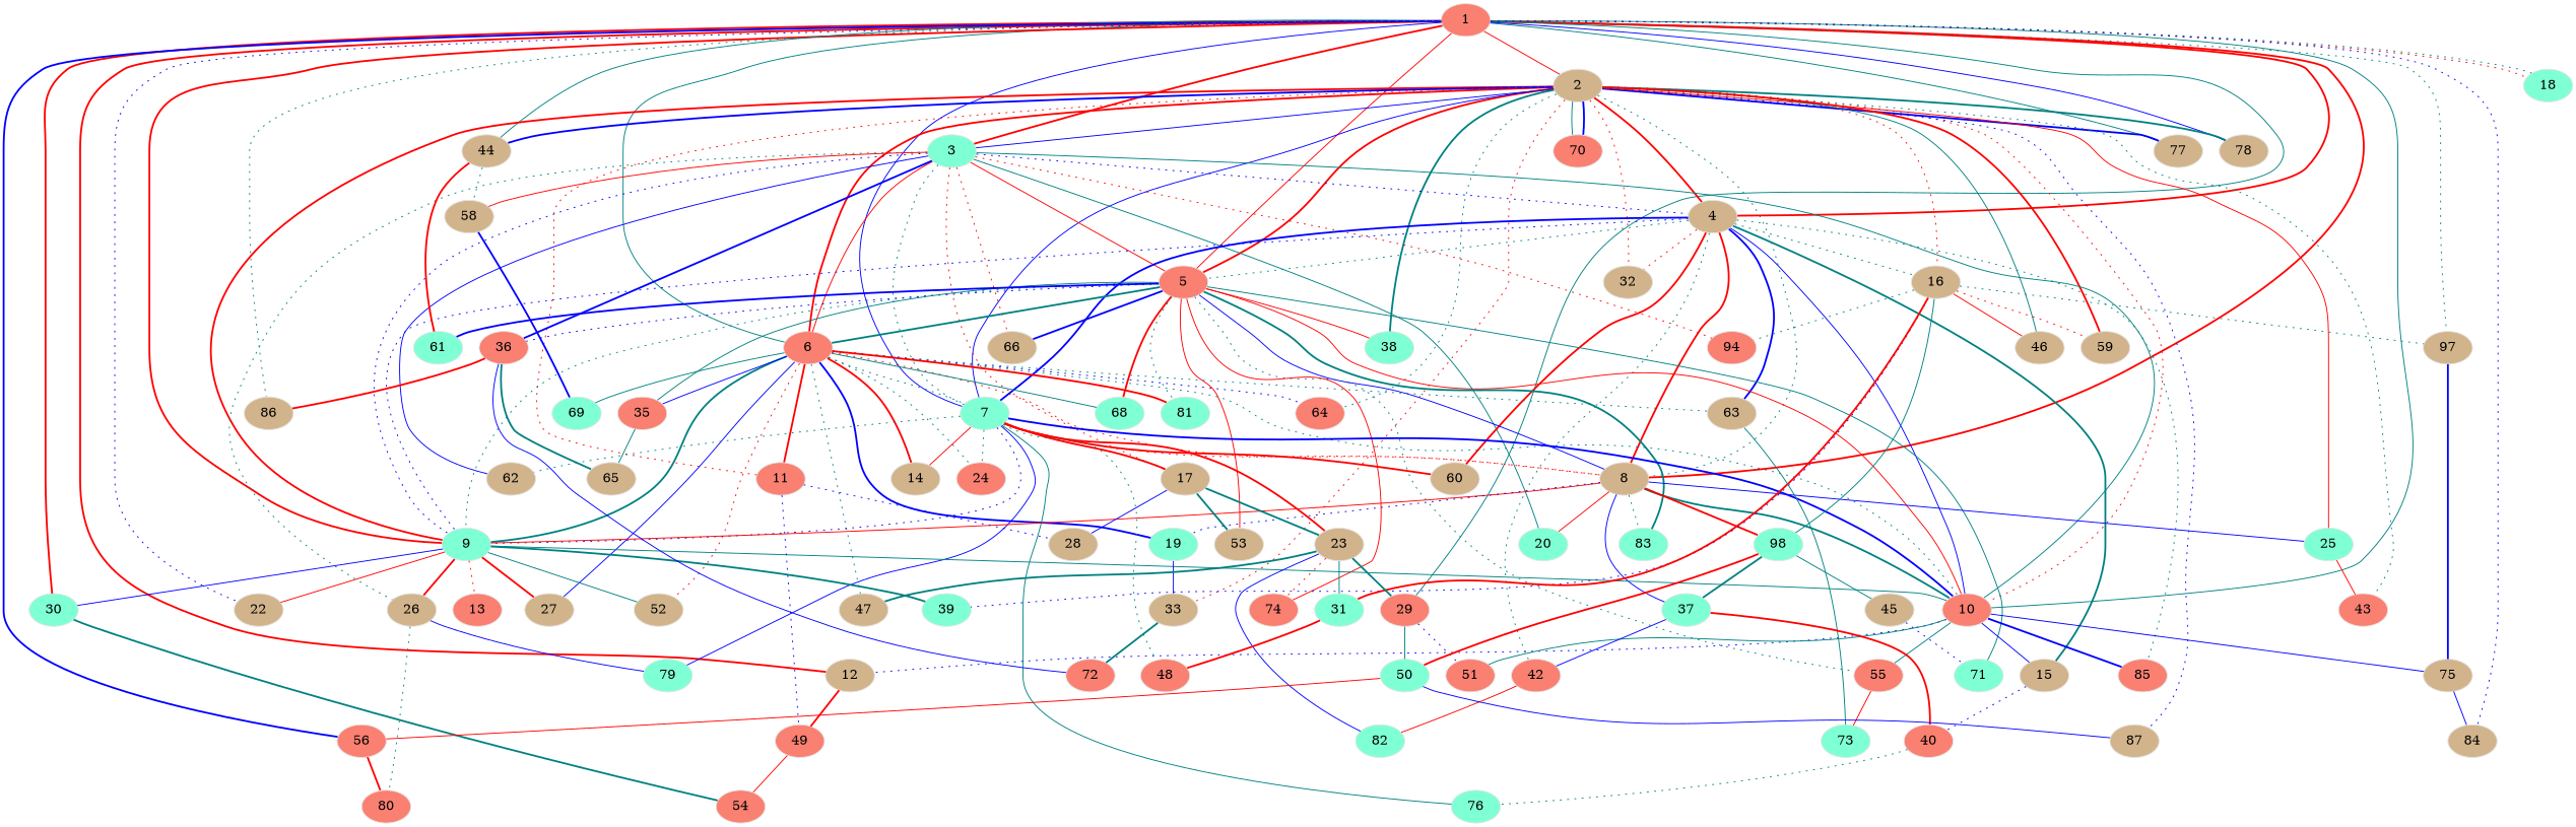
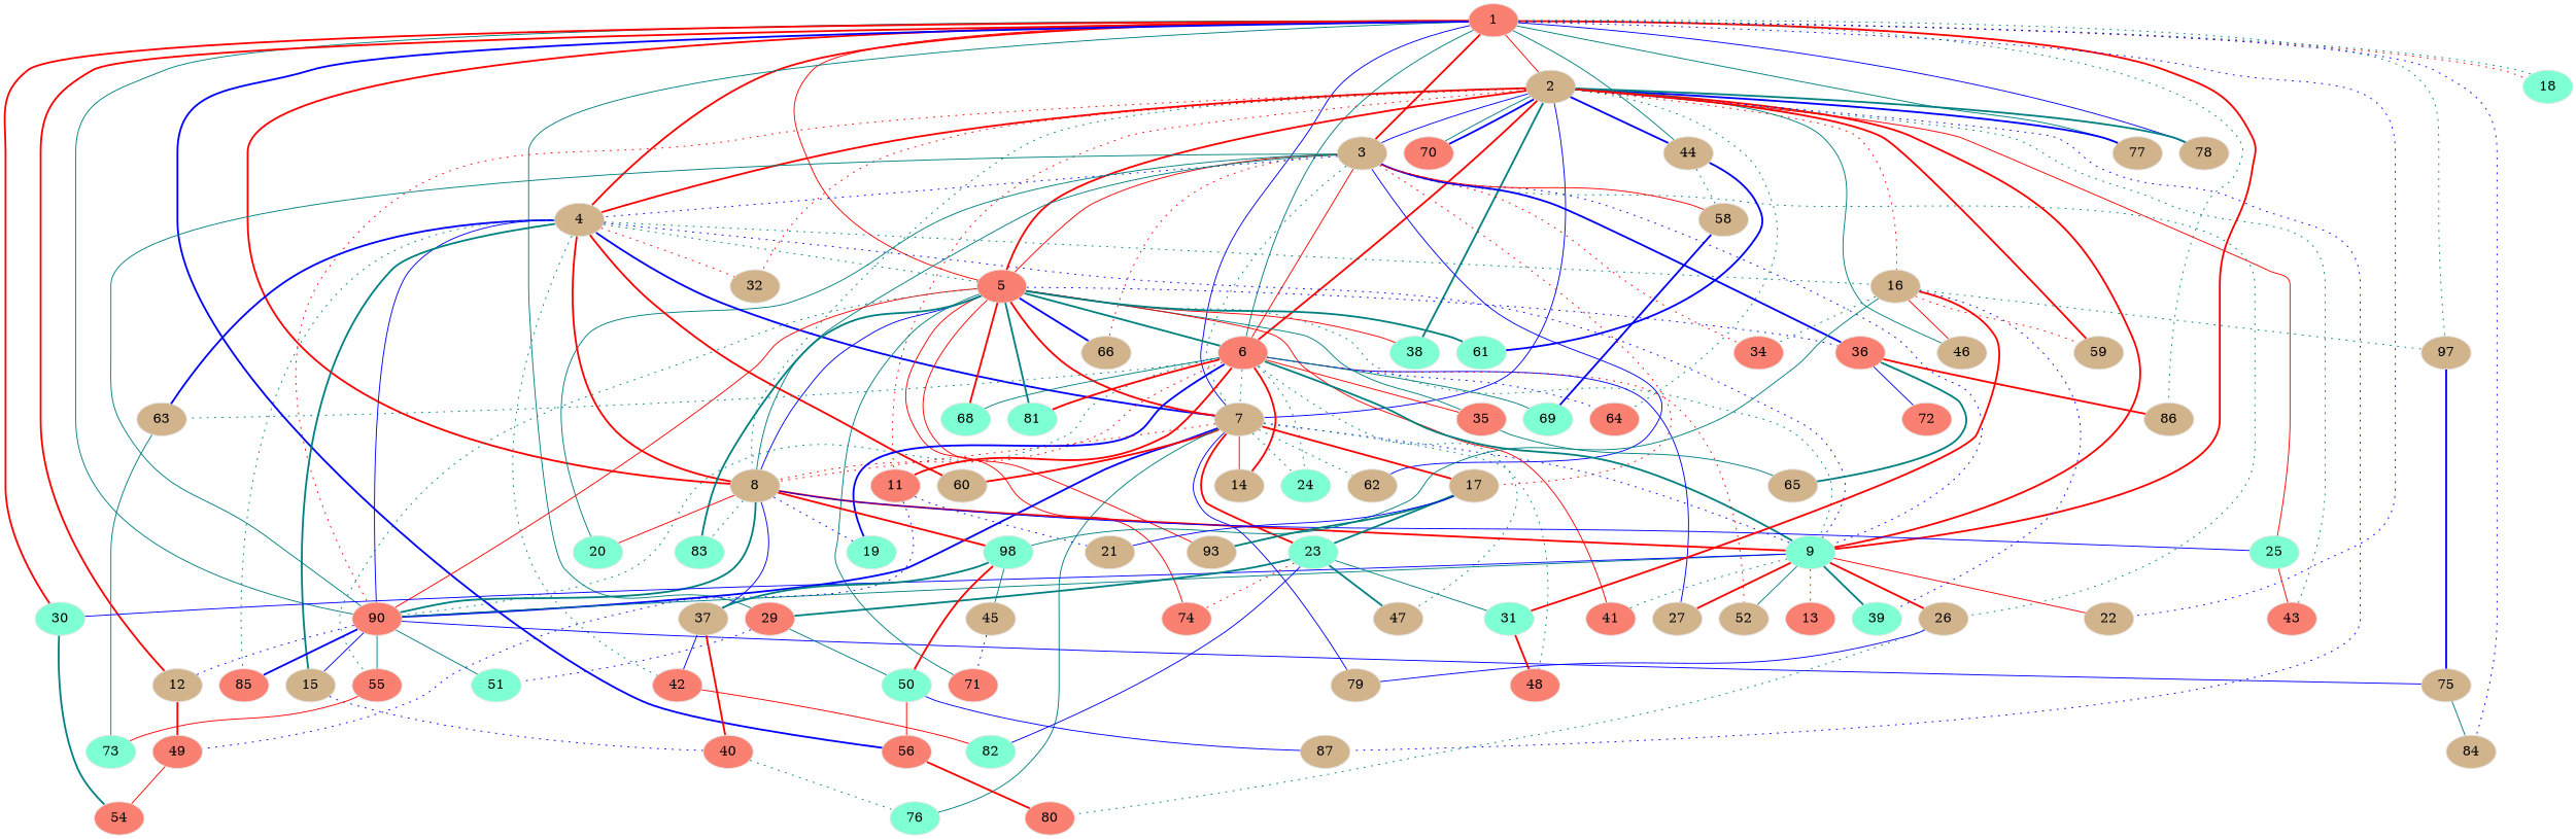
  graph {
    node [color=gray90 fillcolor=tan style=filled]
    edge [color=teal style=solid]
    1 [fillcolor=salmon]
    2
-   3 [fillcolor=aquamarine]
+   3
    4
    5 [fillcolor=salmon]
    6 [fillcolor=salmon]
-   7 [fillcolor=aquamarine]
+   7
    8
    9 [fillcolor=aquamarine]
-   10 [fillcolor=salmon]
+   10 [fillcolor=salmon label=90]
    12
    18 [fillcolor=aquamarine]
    22
    29 [fillcolor=salmon]
    30 [fillcolor=aquamarine]
    44
    56 [fillcolor=salmon]
    n18 [label=97]
    77
    78
    84
    86
    11 [fillcolor=salmon]
    16
    25 [fillcolor=aquamarine]
    32
-   33
    38 [fillcolor=aquamarine]
    43 [fillcolor=salmon]
    46
    n31 [label=87]
    59
    64 [fillcolor=salmon]
    70 [fillcolor=salmon]
    17
    20 [fillcolor=aquamarine]
    26
-   34 [fillcolor=salmon label=94]
+   34 [fillcolor=salmon]
    36 [fillcolor=salmon]
    58
    62
    66
    15
    42 [fillcolor=salmon]
    60
    63
    85 [fillcolor=salmon]
    35 [fillcolor=salmon]
-   53
+   41 [fillcolor=salmon]
+   53 [label=93]
    55 [fillcolor=salmon]
    61 [fillcolor=aquamarine]
    68 [fillcolor=aquamarine]
-   71 [fillcolor=aquamarine]
+   71 [fillcolor=salmon]
    74 [fillcolor=salmon]
    81 [fillcolor=aquamarine]
    83 [fillcolor=aquamarine]
    14
    19 [fillcolor=aquamarine]
-   24 [fillcolor=salmon]
+   24 [fillcolor=aquamarine]
    27
    47
    52
    69 [fillcolor=aquamarine]
-   23
+   23 [fillcolor=aquamarine]
    48 [fillcolor=salmon]
    76 [fillcolor=aquamarine]
-   79 [fillcolor=aquamarine]
+   79
    n69 [fillcolor=aquamarine label=98]
-   37 [fillcolor=aquamarine]
+   37
    13 [fillcolor=salmon]
    39 [fillcolor=aquamarine]
-   51 [fillcolor=salmon]
+   51 [fillcolor=aquamarine]
    75
    49 [fillcolor=salmon]
    50 [fillcolor=aquamarine]
    54 [fillcolor=salmon]
    80 [fillcolor=salmon]
-   21 [label=28]
+   21
    31 [fillcolor=aquamarine]
    72 [fillcolor=salmon]
    65
    40 [fillcolor=salmon]
    82 [fillcolor=aquamarine]
    73 [fillcolor=aquamarine]
    45
    1 -- 2 [color=red]
    1 -- 3 [color=red style=bold]
    1 -- 4 [color=red style=bold]
    1 -- 5 [color=red]
    1 -- 6
    1 -- 7 [color=blue]
    1 -- 8 [color=red style=bold]
    1 -- 9 [color=red style=bold]
    1 -- 10
    1 -- 12 [color=red style=bold]
    1 -- 18 [color=red style=dotted]
    1 -- 18 [style=dotted]
    1 -- 22 [color=blue style=dotted]
    1 -- 29
    1 -- 30 [color=red style=bold]
    1 -- 44
    1 -- 56 [color=blue style=bold]
    1 -- n18 [style=dotted]
    1 -- 77
    1 -- 78 [color=blue]
    1 -- 84 [color=blue style=dotted]
    1 -- 86 [style=dotted]
    2 -- 3 [color=blue]
    2 -- 4 [color=red style=bold]
    2 -- 5 [color=red style=bold]
    2 -- 6 [color=red style=bold]
    2 -- 7 [color=blue]
    2 -- 8 [style=dotted]
    2 -- 9 [color=red style=bold]
    2 -- 10 [color=red style=dotted]
    2 -- 44 [color=blue style=bold]
    2 -- 77 [color=blue style=bold]
    2 -- 78 [style=bold]
    2 -- 11 [color=red style=dotted]
    2 -- 16 [color=red style=dotted]
    2 -- 25 [color=red]
    2 -- 32 [color=red style=dotted]
-   2 -- 33 [color=red style=dotted]
    2 -- 38 [style=bold]
    2 -- 43 [style=dotted]
    2 -- 46
    2 -- n31 [color=blue style=dotted]
    2 -- 59 [color=red style=bold]
    2 -- 64 [style=dotted]
    2 -- 70
    2 -- 70 [color=blue style=bold]
    3 -- 4 [color=blue style=dotted]
    3 -- 5 [color=red]
    3 -- 6 [color=red]
    3 -- 7 [style=dotted]
+   3 -- 8
    3 -- 9 [color=blue style=dotted]
    3 -- 10
    3 -- 17 [color=red style=dotted]
    3 -- 20
    3 -- 26 [style=dotted]
    3 -- 34 [color=red style=dotted]
    3 -- 36 [color=blue style=bold]
    3 -- 58 [color=red]
    3 -- 62 [color=blue]
    3 -- 66 [color=red style=dotted]
    4 -- 5 [style=dotted]
    4 -- 7 [color=blue style=bold]
    4 -- 8 [color=red style=bold]
    4 -- 9 [color=blue style=dotted]
    4 -- 10 [color=blue]
    4 -- 16 [style=dotted]
    4 -- 32 [color=red style=dotted]
    4 -- 15 [style=bold]
    4 -- 42 [style=dotted]
    4 -- 60 [color=red style=bold]
    4 -- 63 [color=blue style=bold]
    4 -- 85 [style=dotted]
    5 -- 6 [style=bold]
+   5 -- 7 [color=red style=bold]
    5 -- 8 [color=blue]
    5 -- 9 [style=dotted]
    5 -- 10 [color=red]
    5 -- 38 [color=red]
    5 -- 36 [color=blue style=dotted]
    5 -- 66 [color=blue style=bold]
    5 -- 35
+   5 -- 41 [color=red]
    5 -- 53 [color=red]
    5 -- 55 [style=dotted]
-   5 -- 61 [color=blue style=bold]
+   5 -- 61 [style=bold]
    5 -- 68 [color=red style=bold]
    5 -- 71
    5 -- 74 [color=red]
-   5 -- 81 [style=dotted]
+   5 -- 81 [style=bold]
    5 -- 83 [style=bold]
    6 -- 7 [style=dotted]
    6 -- 8 [color=red style=dotted]
    6 -- 9 [style=bold]
    6 -- 10 [style=dotted]
    6 -- 11 [color=red style=bold]
    6 -- 64 [color=blue style=dotted]
    6 -- 63 [style=dotted]
-   6 -- 35 [color=blue]
+   6 -- 35 [color=red]
    6 -- 68
    6 -- 81 [color=red style=bold]
    6 -- 14 [color=red style=bold]
    6 -- 19 [color=blue style=bold]
    6 -- 24 [style=dotted]
    6 -- 27 [color=blue]
    6 -- 47 [style=dotted]
    6 -- 52 [color=red style=dotted]
    6 -- 69
    7 -- 8 [color=red style=dotted]
    7 -- 9 [color=blue style=dotted]
    7 -- 10 [color=blue style=bold]
    7 -- 17 [color=red style=bold]
    7 -- 62 [style=dotted]
    7 -- 60 [color=red style=bold]
    7 -- 14 [color=red]
    7 -- 24 [style=dotted]
    7 -- 23 [color=red style=bold]
    7 -- 48 [style=dotted]
    7 -- 76
    7 -- 79 [color=blue]
-   8 -- 9 [color=red]
+   8 -- 9 [color=red style=bold]
    8 -- 10 [style=bold]
    8 -- 25 [color=blue]
    8 -- 20 [color=red]
    8 -- 83 [style=dotted]
    8 -- 19 [color=blue style=dotted]
    8 -- n69 [color=red style=bold]
    8 -- 37 [color=blue]
    9 -- 10
    9 -- 22 [color=red]
    9 -- 30 [color=blue]
    9 -- 26 [color=red style=bold]
+   9 -- 41 [style=dotted]
    9 -- 27 [color=red style=bold]
    9 -- 52
    9 -- 13 [color=red style=dotted]
    9 -- 39 [style=bold]
    10 -- 12 [color=blue style=dotted]
    10 -- 15 [color=blue]
    10 -- 85 [color=blue style=bold]
    10 -- 55
    10 -- 51
    10 -- 75 [color=blue]
    12 -- 49 [color=red style=bold]
    29 -- 51 [color=blue style=dotted]
    29 -- 50
    30 -- 54 [style=bold]
    44 -- 58 [style=dotted]
-   44 -- 61 [color=red style=bold]
+   44 -- 61 [color=blue style=bold]
    56 -- 80 [color=red style=bold]
    n18 -- 75 [color=blue style=bold]
    11 -- 49 [color=blue style=dotted]
    11 -- 21 [color=blue style=dotted]
    16 -- n18 [style=dotted]
    16 -- 46 [color=red]
    16 -- 59 [color=red style=dotted]
    16 -- 34 [style=dotted]
    16 -- n69
    16 -- 39 [color=blue style=dotted]
    16 -- 31 [color=red style=bold]
    25 -- 43 [color=red]
-   33 -- 72 [style=bold]
    17 -- 53 [style=bold]
    17 -- 23 [style=bold]
    17 -- 21 [color=blue]
    26 -- 79 [color=blue]
    26 -- 80 [style=dotted]
    36 -- 86 [color=red style=bold]
    36 -- 72 [color=blue]
    36 -- 65 [style=bold]
    58 -- 69 [color=blue style=bold]
    15 -- 40 [color=blue style=dotted]
    42 -- 82 [color=red]
    63 -- 73
    35 -- 65
    55 -- 73 [color=red]
-   19 -- 33 [color=blue]
    23 -- 29 [style=bold]
    23 -- 74 [color=red style=dotted]
    23 -- 47 [style=bold]
    23 -- 31
    23 -- 82 [color=blue]
    n69 -- 37 [style=bold]
    n69 -- 50 [color=red style=bold]
    n69 -- 45
    37 -- 42 [color=blue]
    37 -- 40 [color=red style=bold]
-   75 -- 84 [color=blue]
+   75 -- 84
    49 -- 54 [color=red]
    50 -- 56 [color=red]
    50 -- n31 [color=blue]
    31 -- 48 [color=red style=bold]
    40 -- 76 [style=dotted]
    45 -- 71 [color=blue style=dotted]
  }
